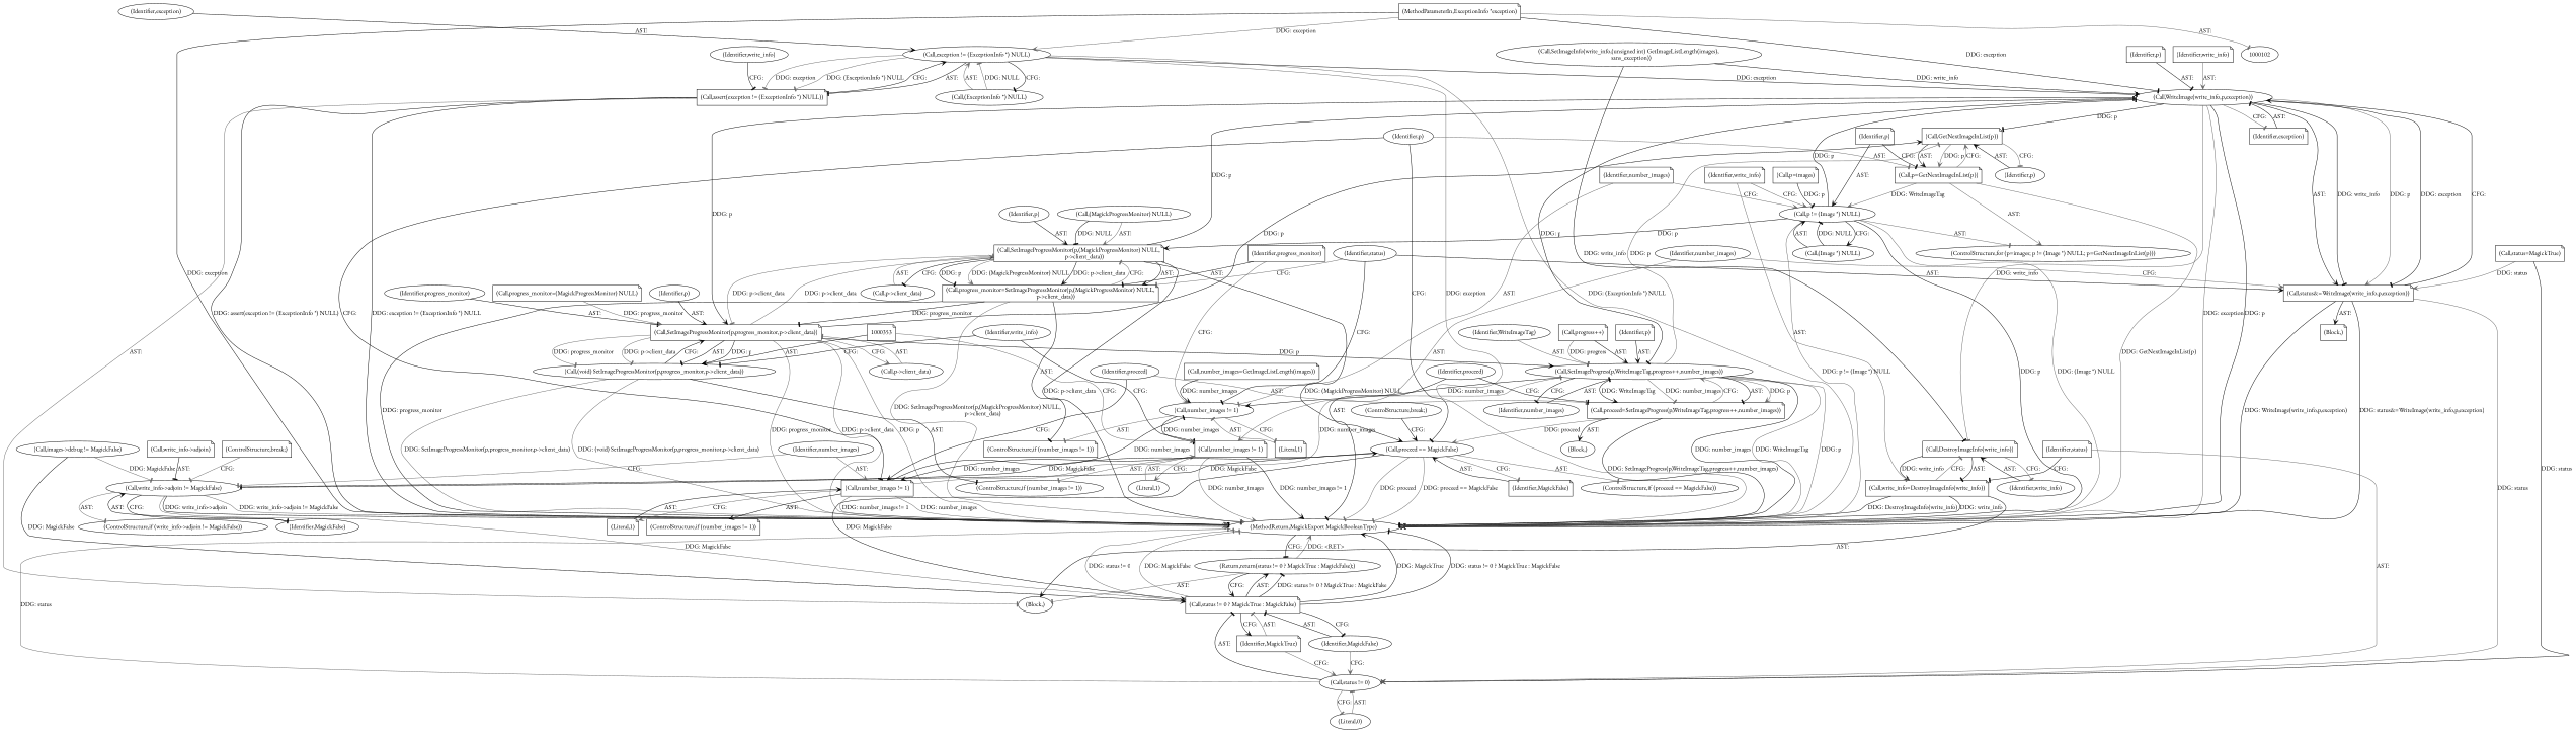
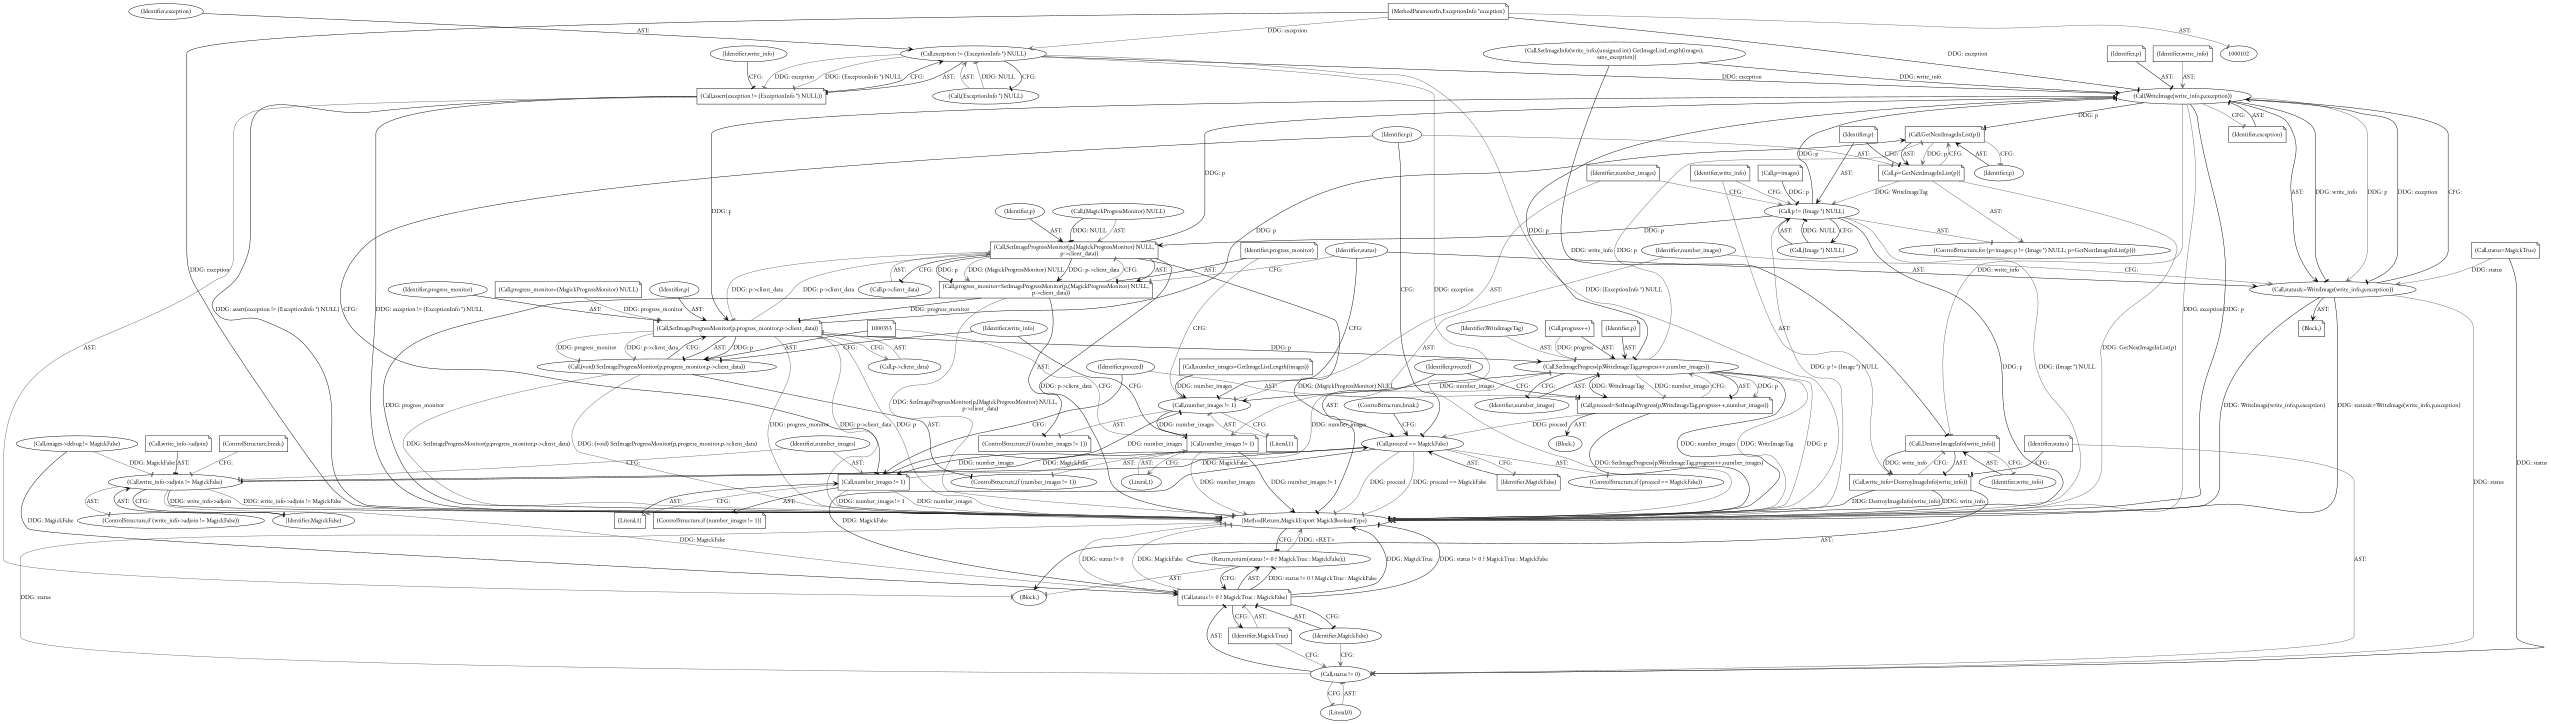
  digraph {
    fontname="EB Garamond"
    node [fontname="EB Garamond" shape=ellipse]
    edge [arrowhead=tee color=black fontname="EB Garamond"]
    n1 [label="(MethodParameterIn,ExceptionInfo *exception)" shape=note]
    n2 [label="(Call,exception != (ExceptionInfo *) NULL)"]
    n3 [label="(Call,WriteImage(write_info,p,exception))"]
    n4 [label="(MethodReturn,MagickExport MagickBooleanType)"]
    1000102
    n6 [label="(Call,assert(exception != (ExceptionInfo *) NULL))" shape=note]
    n7 [label="(Call,(ExceptionInfo *) NULL)"]
    n8 [label="(Call,GetNextImageInList(p))" shape=note]
    n9 [label="(Call,SetImageProgressMonitor(p,progress_monitor,p->client_data))" shape=note]
    n10 [label="(Call,SetImageProgress(p,WriteImageTag,progress++,number_images))"]
-   n11 [label="(Call,status&=WriteImage(write_info,p,exception))" shape=note]
+   n11 [label="(Call,status&=WriteImage(write_info,p,exception))"]
    n12 [label="(Call,DestroyImageInfo(write_info))" shape=note]
    n13 [label="(Identifier,exception)" shape=note]
    n14 [label="(Return,return(status != 0 ? MagickTrue : MagickFalse);)"]
    n15 [label="(Block,)"]
    n16 [label="(Call,p=GetNextImageInList(p))" shape=note]
    n17 [label="(Identifier,p)"]
    n18 [label="(Call,SetImageProgressMonitor(p,(MagickProgressMonitor) NULL,\n        p->client_data))" shape=note]
    n19 [label="(Call,(void) SetImageProgressMonitor(p,progress_monitor,p->client_data))"]
    n20 [label="(Call,p->client_data)"]
    n21 [label="(Call,number_images != 1)"]
    n22 [label="(Call,proceed=SetImageProgress(p,WriteImageTag,progress++,number_images))" shape=note]
    n23 [label="(Identifier,number_images)"]
    n24 [label="(Call,status != 0)"]
    n25 [label="(Block,)" shape=note]
    n26 [label="(Call,write_info=DestroyImageInfo(write_info))" shape=note]
    n27 [label="(Identifier,write_info)"]
    n28 [label="(Call,p != (Image *) NULL)"]
    n29 [label="(ControlStructure,for (p=images; p != (Image *) NULL; p=GetNextImageInList(p)))"]
    n30 [label="(Call,(Image *) NULL)"]
    n31 [label="(Call,progress_monitor=SetImageProgressMonitor(p,(MagickProgressMonitor) NULL,\n        p->client_data))" shape=note]
    n32 [label="(Call,p->client_data)"]
    n33 [label="(ControlStructure,if (number_images != 1))" shape=note]
    n34 [label="(ControlStructure,if (number_images != 1))"]
    n35 [label="(Call,number_images != 1)" shape=note]
    n36 [label="(Literal,1)" shape=note]
    n37 [label="(Call,proceed == MagickFalse)"]
    n38 [label="(Block,)"]
    n39 [label="(Call,number_images != 1)" shape=note]
    n40 [label="(Literal,1)"]
    n41 [label="(ControlStructure,if (number_images != 1))" shape=note]
    n42 [label="(Literal,1)" shape=note]
    n43 [label="(Call,write_info->adjoin != MagickFalse)"]
    n44 [label="(Call,status != 0 ? MagickTrue : MagickFalse)" shape=note]
    n45 [label="(Identifier,MagickFalse)" shape=note]
    n46 [label="(ControlStructure,if (proceed == MagickFalse))"]
    n47 [label="(ControlStructure,if (write_info->adjoin != MagickFalse))"]
    n48 [label="(Identifier,MagickFalse)"]
    n49 [label="(Identifier,MagickFalse)"]
    n50 [label="(Identifier,MagickTrue)" shape=note]
    n51 [label="(Literal,0)"]
    n52 [label="(Call,p=images)" shape=note]
    n53 [label="(Identifier,p)" shape=note]
    n54 [label="(Identifier,p)"]
    n55 [label="(Call,status=MagickTrue)" shape=note]
    n56 [label="(Identifier,write_info)"]
    n57 [label="(Identifier,proceed)"]
    n58 [label="(Identifier,p)" shape=note]
    n59 [label="(Identifier,number_images)" shape=note]
    n60 [label="(Identifier,p)"]
    n61 [label="(Identifier,status)"]
    n62 [label="(Identifier,number_images)"]
    n63 [label="(Identifier,proceed)"]
    n64 [label="(Call,progress++)" shape=note]
    n65 [label="(Call,SetImageInfo(write_info,(unsigned int) GetImageListLength(images),\n    sans_exception))"]
    n66 [label="(Identifier,progress_monitor)"]
    n67 [label="(Identifier,p)" shape=note]
    n68 [label="(Call,(MagickProgressMonitor) NULL)"]
    n69 [label="(Identifier,write_info)" shape=note]
    n70 [label="(Call,number_images=GetImageListLength(images))" shape=note]
    n71 [label="(Identifier,WriteImageTag)"]
    n72 [label="(Identifier,progress_monitor)" shape=note]
    n73 [label="(Identifier,number_images)"]
    n74 [label="(Identifier,exception)"]
    n75 [label="(Call,progress_monitor=(MagickProgressMonitor) NULL)" shape=note]
    n76 [label="(Identifier,status)" shape=note]
    n77 [label="(Identifier,p)"]
    n78 [label="(Call,images->debug != MagickFalse)"]
    n79 [label="(ControlStructure,break;)"]
    n80 [label="(Call,write_info->adjoin)" shape=note]
    n81 [label="(Identifier,write_info)"]
    n82 [label="(ControlStructure,break;)" shape=note]
    n83 [label="(Identifier,write_info)" shape=note]
    1000353 [shape=note]
    n1 -> n2 [arrowhead=vee color=gray40 label="DDG: exception"]
    n1 -> n3 [label="DDG: exception"]
    n1 -> n4 [arrowhead=vee label="DDG: exception"]
    n1 -> 1000102 [color=gray40 label="AST: "]
    n2 -> n3 [label="DDG: exception"]
    n2 -> n4 [arrowhead=vee color=gray40 label="DDG: exception"]
    n2 -> n4 [arrowhead=vee color=gray40 label="DDG: (ExceptionInfo *) NULL"]
    n2 -> n6 [label="AST: "]
    n2 -> n6 [color=gray40 label="DDG: exception"]
    n2 -> n6 [color=gray40 label="DDG: (ExceptionInfo *) NULL"]
    n2 -> n7 [label="CFG: "]
    n3 -> n4 [arrowhead=vee color=gray40 label="DDG: exception"]
    n3 -> n4 [arrowhead=vee label="DDG: p"]
    n3 -> n8 [label="DDG: p"]
    n3 -> n9 [arrowhead=vee label="DDG: p"]
    n3 -> n10 [label="DDG: p"]
    n3 -> n11 [arrowhead=vee label="AST: "]
    n3 -> n11 [label="DDG: write_info"]
    n3 -> n11 [arrowhead=vee color=gray40 label="DDG: p"]
    n3 -> n11 [label="DDG: exception"]
    n3 -> n12 [color=gray40 label="DDG: write_info"]
    n3 -> n13 [color=gray40 label="CFG: "]
    n4 -> n14 [label="CFG: "]
    n6 -> n2 [arrowhead=vee label="CFG: "]
    n6 -> n4 [arrowhead=vee label="DDG: assert(exception != (ExceptionInfo *) NULL)"]
    n6 -> n4 [label="DDG: exception != (ExceptionInfo *) NULL"]
    n6 -> n15 [color=gray40 label="AST: "]
    n7 -> n2 [arrowhead=vee color=gray40 label="AST: "]
    n7 -> n2 [color=gray40 label="DDG: NULL"]
    n8 -> n16 [arrowhead=vee label="AST: "]
    n8 -> n16 [arrowhead=vee color=gray40 label="DDG: p"]
    n8 -> n17 [color=gray40 label="CFG: "]
    n9 -> n4 [color=gray40 label="DDG: progress_monitor"]
    n9 -> n4 [arrowhead=vee color=gray40 label="DDG: p->client_data"]
    n9 -> n4 [color=gray40 label="DDG: p"]
    n9 -> n8 [arrowhead=vee label="DDG: p"]
    n9 -> n10 [arrowhead=vee label="DDG: p"]
    n9 -> n18 [arrowhead=vee color=gray40 label="DDG: p->client_data"]
    n9 -> n19 [label="AST: "]
    n9 -> n19 [arrowhead=vee label="DDG: p"]
    n9 -> n19 [color=gray40 label="DDG: progress_monitor"]
    n9 -> n19 [color=gray40 label="DDG: p->client_data"]
    n9 -> n20 [arrowhead=vee color=gray40 label="CFG: "]
    n10 -> n4 [arrowhead=vee color=gray40 label="DDG: WriteImageTag"]
    n10 -> n4 [color=gray40 label="DDG: p"]
    n10 -> n4 [arrowhead=vee label="DDG: number_images"]
    n10 -> n8 [color=gray40 label="DDG: p"]
    n10 -> n21 [arrowhead=vee label="DDG: number_images"]
    n10 -> n22 [label="AST: "]
    n10 -> n22 [arrowhead=vee color=gray40 label="DDG: p"]
    n10 -> n22 [arrowhead=vee label="DDG: WriteImageTag"]
    n10 -> n22 [color=gray40 label="DDG: number_images"]
    n10 -> n23 [label="CFG: "]
    n11 -> n3 [arrowhead=vee label="CFG: "]
    n11 -> n4 [arrowhead=vee label="DDG: WriteImage(write_info,p,exception)"]
    n11 -> n4 [label="DDG: status&=WriteImage(write_info,p,exception)"]
    n11 -> n24 [color=gray40 label="DDG: status"]
    n11 -> n25 [arrowhead=vee label="AST: "]
    n12 -> n26 [label="AST: "]
    n12 -> n26 [arrowhead=vee label="DDG: write_info"]
    n12 -> n27 [color=gray40 label="CFG: "]
    n13 -> n3 [label="AST: "]
    n14 -> n4 [arrowhead=vee color=gray40 label="DDG: <RET>"]
    n14 -> n15 [color=gray40 label="AST: "]
    n14 -> n44 [arrowhead=vee label="CFG: "]
    n16 -> n4 [color=gray40 label="DDG: GetNextImageInList(p)"]
    n16 -> n8 [arrowhead=vee color=gray40 label="CFG: "]
    n16 -> n28 [arrowhead=vee color=gray40 label="DDG: WriteImageTag"]
    n16 -> n29 [arrowhead=vee color=gray40 label="AST: "]
    n17 -> n8 [arrowhead=vee label="AST: "]
    n18 -> n3 [label="DDG: p"]
    n18 -> n4 [label="DDG: p->client_data"]
    n18 -> n4 [label="DDG: (MagickProgressMonitor) NULL"]
    n18 -> n9 [color=gray40 label="DDG: p->client_data"]
    n18 -> n31 [arrowhead=vee label="AST: "]
    n18 -> n31 [label="DDG: p"]
    n18 -> n31 [arrowhead=vee color=gray40 label="DDG: (MagickProgressMonitor) NULL"]
    n18 -> n31 [arrowhead=vee label="DDG: p->client_data"]
    n18 -> n32 [label="CFG: "]
    n19 -> n4 [arrowhead=vee color=gray40 label="DDG: (void) SetImageProgressMonitor(p,progress_monitor,p->client_data)"]
    n19 -> n4 [arrowhead=vee color=gray40 label="DDG: SetImageProgressMonitor(p,progress_monitor,p->client_data)"]
    n19 -> n9 [arrowhead=vee label="CFG: "]
    n19 -> n34 [label="AST: "]
    n20 -> n9 [color=gray40 label="AST: "]
    n21 -> n33 [color=gray40 label="AST: "]
    n21 -> n35 [label="DDG: number_images"]
    n21 -> n36 [color=gray40 label="CFG: "]
    n22 -> n4 [arrowhead=vee label="DDG: SetImageProgress(p,WriteImageTag,progress++,number_images)"]
    n22 -> n10 [arrowhead=vee color=gray40 label="CFG: "]
    n22 -> n37 [arrowhead=vee color=gray40 label="DDG: proceed"]
    n22 -> n38 [arrowhead=vee label="AST: "]
    n23 -> n10 [label="AST: "]
    n24 -> n4 [color=gray40 label="DDG: status"]
    n24 -> n44 [label="AST: "]
    n24 -> n51 [color=gray40 label="CFG: "]
    n26 -> n4 [label="DDG: DestroyImageInfo(write_info)"]
    n26 -> n4 [label="DDG: write_info"]
    n26 -> n12 [color=gray40 label="CFG: "]
    n26 -> n15 [arrowhead=vee label="AST: "]
    n27 -> n12 [arrowhead=vee label="AST: "]
    n28 -> n3 [label="DDG: p"]
    n28 -> n4 [arrowhead=vee color=gray40 label="DDG: p != (Image *) NULL"]
    n28 -> n4 [arrowhead=vee label="DDG: p"]
    n28 -> n4 [arrowhead=vee color=gray40 label="DDG: (Image *) NULL"]
    n28 -> n18 [arrowhead=vee label="DDG: p"]
    n28 -> n29 [color=gray40 label="AST: "]
    n28 -> n30 [arrowhead=vee label="CFG: "]
    n30 -> n28 [arrowhead=vee label="AST: "]
    n30 -> n28 [label="DDG: NULL"]
    n31 -> n4 [arrowhead=vee color=gray40 label="DDG: SetImageProgressMonitor(p,(MagickProgressMonitor) NULL,\n        p->client_data)"]
    n31 -> n4 [label="DDG: progress_monitor"]
    n31 -> n9 [label="DDG: progress_monitor"]
    n31 -> n18 [color=gray40 label="CFG: "]
    n31 -> n33 [label="AST: "]
    n32 -> n18 [color=gray40 label="AST: "]
    n35 -> n4 [arrowhead=vee color=gray40 label="DDG: number_images"]
    n35 -> n4 [arrowhead=vee label="DDG: number_images != 1"]
    n35 -> n34 [color=gray40 label="AST: "]
    n35 -> n39 [arrowhead=vee label="DDG: number_images"]
    n35 -> n40 [arrowhead=vee color=gray40 label="CFG: "]
    n36 -> n21 [color=gray40 label="AST: "]
    n37 -> n4 [color=gray40 label="DDG: proceed"]
    n37 -> n4 [color=gray40 label="DDG: proceed == MagickFalse"]
    n37 -> n43 [label="DDG: MagickFalse"]
    n37 -> n44 [arrowhead=vee label="DDG: MagickFalse"]
    n37 -> n45 [color=gray40 label="CFG: "]
    n37 -> n46 [color=gray40 label="AST: "]
    n39 -> n4 [color=gray40 label="DDG: number_images"]
    n39 -> n4 [arrowhead=vee color=gray40 label="DDG: number_images != 1"]
    n39 -> n10 [color=gray40 label="DDG: number_images"]
    n39 -> n21 [label="DDG: number_images"]
    n39 -> n41 [arrowhead=vee label="AST: "]
    n39 -> n42 [arrowhead=vee color=gray40 label="CFG: "]
    n40 -> n35 [arrowhead=vee color=gray40 label="AST: "]
    n42 -> n39 [arrowhead=vee label="AST: "]
    n43 -> n4 [arrowhead=vee color=gray40 label="DDG: write_info->adjoin != MagickFalse"]
    n43 -> n4 [label="DDG: write_info->adjoin"]
    n43 -> n37 [arrowhead=vee label="DDG: MagickFalse"]
    n43 -> n44 [color=gray40 label="DDG: MagickFalse"]
    n43 -> n47 [color=gray40 label="AST: "]
    n43 -> n48 [label="CFG: "]
    n44 -> n4 [arrowhead=vee label="DDG: MagickTrue"]
    n44 -> n4 [label="DDG: status != 0 ? MagickTrue : MagickFalse"]
    n44 -> n4 [color=gray40 label="DDG: status != 0"]
    n44 -> n4 [color=gray40 label="DDG: MagickFalse"]
    n44 -> n14 [arrowhead=vee label="AST: "]
    n44 -> n14 [label="DDG: status != 0 ? MagickTrue : MagickFalse"]
    n44 -> n49 [label="CFG: "]
    n44 -> n50 [arrowhead=vee label="CFG: "]
    n45 -> n37 [arrowhead=vee label="AST: "]
    n48 -> n43 [arrowhead=vee label="AST: "]
    n49 -> n24 [arrowhead=vee color=gray40 label="CFG: "]
    n49 -> n44 [label="AST: "]
    n50 -> n24 [arrowhead=vee color=gray40 label="CFG: "]
    n50 -> n44 [color=gray40 label="AST: "]
    n51 -> n24 [color=gray40 label="AST: "]
    n52 -> n28 [label="DDG: p"]
    n53 -> n3 [label="AST: "]
    n54 -> n18 [arrowhead=vee label="AST: "]
    n55 -> n11 [arrowhead=vee color=gray40 label="DDG: status"]
    n55 -> n24 [arrowhead=vee label="DDG: status"]
    n56 -> n6 [label="CFG: "]
    n57 -> n22 [label="CFG: "]
    n57 -> n37 [arrowhead=vee label="AST: "]
    n58 -> n16 [label="CFG: "]
    n58 -> n28 [arrowhead=vee label="AST: "]
    n59 -> n21 [color=gray40 label="AST: "]
    n59 -> n28 [arrowhead=vee color=gray40 label="CFG: "]
    n60 -> n16 [color=gray40 label="AST: "]
    n60 -> n37 [label="CFG: "]
    n60 -> n39 [label="CFG: "]
    n61 -> n11 [arrowhead=vee label="AST: "]
    n61 -> n21 [label="CFG: "]
    n61 -> n31 [color=gray40 label="CFG: "]
    n62 -> n39 [arrowhead=vee color=gray40 label="AST: "]
    n62 -> n43 [color=gray40 label="CFG: "]
    n63 -> n22 [color=gray40 label="AST: "]
    n63 -> n39 [arrowhead=vee label="CFG: "]
    n64 -> n10 [arrowhead=vee label="AST: "]
    n64 -> n10 [color=gray40 label="DDG: progress"]
    n65 -> n3 [arrowhead=vee label="DDG: write_info"]
    n65 -> n12 [label="DDG: write_info"]
    n66 -> n9 [label="AST: "]
    n67 -> n10 [arrowhead=vee label="AST: "]
    n68 -> n18 [arrowhead=vee color=gray40 label="AST: "]
    n68 -> n18 [label="DDG: NULL"]
    n69 -> n26 [color=gray40 label="AST: "]
    n69 -> n28 [arrowhead=vee color=gray40 label="CFG: "]
    n70 -> n21 [arrowhead=vee label="DDG: number_images"]
    n71 -> n10 [color=gray40 label="AST: "]
    n72 -> n21 [arrowhead=vee color=gray40 label="CFG: "]
    n72 -> n31 [label="AST: "]
    n73 -> n11 [arrowhead=vee color=gray40 label="CFG: "]
    n73 -> n35 [arrowhead=vee color=gray40 label="AST: "]
    n74 -> n2 [arrowhead=vee label="AST: "]
    n75 -> n9 [arrowhead=vee color=gray40 label="DDG: progress_monitor"]
    n76 -> n24 [arrowhead=vee color=gray40 label="AST: "]
    n76 -> n26 [label="CFG: "]
    n77 -> n9 [arrowhead=vee label="AST: "]
    n78 -> n43 [color=gray40 label="DDG: MagickFalse"]
    n78 -> n44 [arrowhead=vee label="DDG: MagickFalse"]
    n79 -> n37 [arrowhead=vee label="CFG: "]
    n80 -> n43 [label="AST: "]
    n81 -> n19 [label="CFG: "]
    n81 -> n35 [label="CFG: "]
    n82 -> n43 [color=gray40 label="CFG: "]
    n83 -> n3 [arrowhead=vee color=gray40 label="AST: "]
    1000353 -> n19 [arrowhead=vee label="AST: "]
    1000353 -> n35 [arrowhead=vee color=gray40 label="CFG: "]
  }
